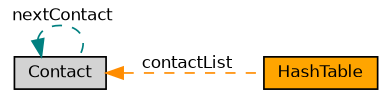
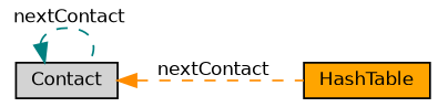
  digraph {
    rankdir=LR
    node [color=black fontname=Helvetica fontsize=10 shape=record style=filled]
    edge [dir=back fontname=Helvetica fontsize=10 labelfontname=Helvetica labelfontsize=10 style=dashed]
    n1 [fillcolor=orange fontcolor=black height=0.2 label=HashTable width=0.4]
    n2 [fillcolor=lightgrey height=0.2 label=Contact width=0.4]
-   n2 -> n1 [color=darkorange label=" contactList"]
+   n2 -> n1 [color=darkorange label=" nextContact"]
    n2 -> n2 [color=teal label=" nextContact"]
  }
